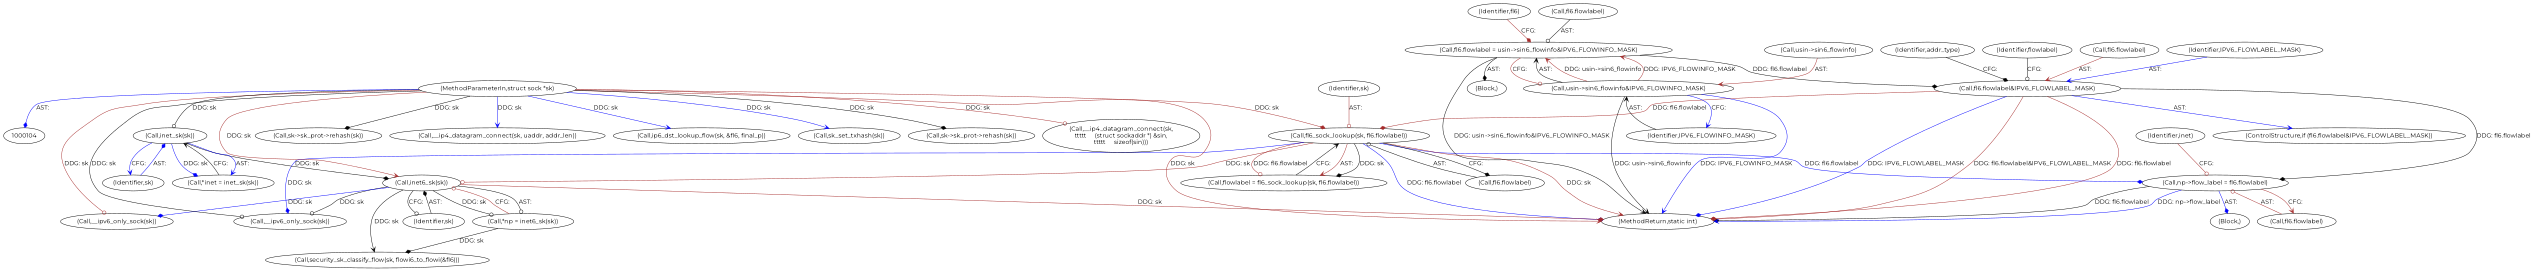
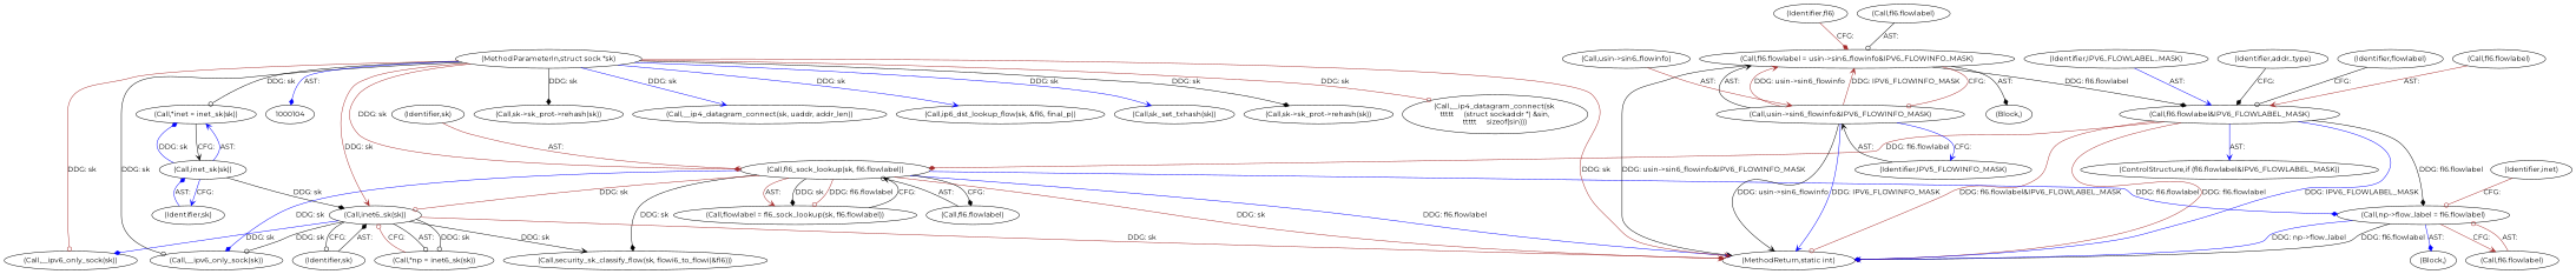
  digraph {
    fontname=Montserrat
    node [fontname=Montserrat]
    edge [arrowhead=diamond color=black fontname=Montserrat]
    n1 [label="(Call,np->flow_label = fl6.flowlabel)"]
    n2 [label="(MethodReturn,static int)"]
    n3 [label="(Call,fl6.flowlabel)"]
    n4 [label="(Block,)"]
    n5 [label="(Call,fl6.flowlabel&IPV6_FLOWLABEL_MASK)"]
    n6 [label="(Call,fl6_sock_lookup(sk, fl6.flowlabel))"]
    n7 [label="(ControlStructure,if (fl6.flowlabel&IPV6_FLOWLABEL_MASK))"]
    n8 [label="(Call,fl6.flowlabel)"]
    n9 [label="(Call,flowlabel = fl6_sock_lookup(sk, fl6.flowlabel))"]
    n10 [label="(Call,__ipv6_only_sock(sk))"]
    n11 [label="(Call,security_sk_classify_flow(sk, flowi6_to_flowi(&fl6)))"]
    n12 [label="(Call,inet6_sk(sk))"]
    n13 [label="(Identifier,IPV6_FLOWLABEL_MASK)"]
    n14 [label="(Call,fl6.flowlabel = usin->sin6_flowinfo&IPV6_FLOWINFO_MASK)"]
    n15 [label="(Call,usin->sin6_flowinfo&IPV6_FLOWINFO_MASK)"]
    n16 [label="(Block,)"]
-   n17 [label="(Identifier,IPV6_FLOWINFO_MASK)"]
+   n17 [label="(Identifier,IPV5_FLOWINFO_MASK)"]
    n18 [label="(Identifier,sk)"]
    n19 [label="(Call,*np = inet6_sk(sk))"]
    n20 [label="(Call,__ipv6_only_sock(sk))"]
    n21 [label="(Call,inet_sk(sk))"]
    n22 [label="(Identifier,sk)"]
    n23 [label="(Call,*inet = inet_sk(sk))"]
    n24 [label="(MethodParameterIn,struct sock *sk)"]
    n25 [label="(Call,sk->sk_prot->rehash(sk))"]
    n26 [label="(Call,__ip4_datagram_connect(sk, uaddr, addr_len))"]
    n27 [label="(Call,ip6_dst_lookup_flow(sk, &fl6, final_p))"]
    n28 [label="(Call,sk_set_txhash(sk))"]
    n29 [label="(Call,sk->sk_prot->rehash(sk))"]
    n30 [label="(Call,__ip4_datagram_connect(sk,\n\t\t\t\t\t     (struct sockaddr *) &sin,\n\t\t\t\t\t     sizeof(sin)))"]
    1000104
    n32 [label="(Identifier,addr_type)"]
    n33 [label="(Identifier,flowlabel)"]
    n34 [label="(Call,usin->sin6_flowinfo)"]
    n35 [label="(Call,fl6.flowlabel)"]
    n36 [label="(Identifier,inet)"]
    n37 [label="(Identifier,sk)"]
    n38 [label="(Identifier,fl6)"]
    n39 [label="(Call,fl6.flowlabel)"]
    n1 -> n2 [label="DDG: fl6.flowlabel"]
    n1 -> n2 [arrowhead=vee color=blue label="DDG: np->flow_label"]
    n1 -> n3 [arrowhead=vee color=brown label="CFG: "]
    n1 -> n4 [color=blue label="AST: "]
    n3 -> n1 [arrowhead=odot color=brown label="AST: "]
    n5 -> n1 [label="DDG: fl6.flowlabel"]
    n5 -> n2 [arrowhead=odot color=brown label="DDG: fl6.flowlabel&IPV6_FLOWLABEL_MASK"]
    n5 -> n2 [color=brown label="DDG: fl6.flowlabel"]
    n5 -> n2 [color=blue label="DDG: IPV6_FLOWLABEL_MASK"]
    n5 -> n6 [color=brown label="DDG: fl6.flowlabel"]
    n5 -> n7 [arrowhead=vee color=blue label="AST: "]
    n6 -> n1 [color=blue label="DDG: fl6.flowlabel"]
    n6 -> n2 [arrowhead=vee color=brown label="DDG: sk"]
    n6 -> n2 [color=blue label="DDG: fl6.flowlabel"]
    n6 -> n8 [label="CFG: "]
    n6 -> n9 [arrowhead=vee color=brown label="AST: "]
    n6 -> n9 [label="DDG: sk"]
    n6 -> n9 [arrowhead=odot color=brown label="DDG: fl6.flowlabel"]
    n6 -> n10 [color=blue label="DDG: sk"]
-   n19 -> n11 [label="DDG: sk"]
+   n6 -> n11 [label="DDG: sk"]
    n6 -> n12 [arrowhead=odot color=brown label="DDG: sk"]
    n8 -> n6 [arrowhead=odot label="AST: "]
    n9 -> n6 [arrowhead=vee label="CFG: "]
    n12 -> n2 [color=brown label="DDG: sk"]
    n12 -> n10 [arrowhead=odot label="DDG: sk"]
    n12 -> n11 [arrowhead=vee label="DDG: sk"]
    n12 -> n18 [arrowhead=odot label="CFG: "]
    n12 -> n19 [arrowhead=odot label="AST: "]
    n12 -> n19 [arrowhead=odot label="DDG: sk"]
    n12 -> n20 [color=blue label="DDG: sk"]
    n13 -> n5 [arrowhead=vee color=blue label="AST: "]
    n14 -> n2 [arrowhead=vee label="DDG: usin->sin6_flowinfo&IPV6_FLOWINFO_MASK"]
    n14 -> n5 [label="DDG: fl6.flowlabel"]
    n14 -> n15 [arrowhead=odot color=brown label="CFG: "]
    n14 -> n16 [label="AST: "]
    n15 -> n2 [arrowhead=vee label="DDG: usin->sin6_flowinfo"]
    n15 -> n2 [arrowhead=vee color=blue label="DDG: IPV6_FLOWINFO_MASK"]
    n15 -> n14 [arrowhead=vee label="AST: "]
    n15 -> n14 [arrowhead=vee color=brown label="DDG: usin->sin6_flowinfo"]
    n15 -> n14 [arrowhead=vee color=brown label="DDG: IPV6_FLOWINFO_MASK"]
    n15 -> n17 [arrowhead=vee color=blue label="CFG: "]
    n17 -> n15 [arrowhead=vee label="AST: "]
    n18 -> n12 [label="AST: "]
    n19 -> n12 [arrowhead=odot color=brown label="CFG: "]
    n21 -> n12 [label="DDG: sk"]
    n21 -> n22 [arrowhead=vee color=blue label="CFG: "]
    n21 -> n23 [arrowhead=vee color=blue label="AST: "]
    n21 -> n23 [color=blue label="DDG: sk"]
    n22 -> n21 [color=blue label="AST: "]
    n23 -> n21 [arrowhead=vee label="CFG: "]
    n24 -> n2 [arrowhead=vee color=brown label="DDG: sk"]
    n24 -> n6 [color=brown label="DDG: sk"]
    n24 -> n10 [arrowhead=odot label="DDG: sk"]
    n24 -> n12 [arrowhead=vee color=brown label="DDG: sk"]
    n24 -> n20 [arrowhead=odot color=brown label="DDG: sk"]
-   n24 -> n21 [arrowhead=odot label="DDG: sk"]
+   n24 -> n23 [arrowhead=odot label="DDG: sk"]
    n24 -> n25 [label="DDG: sk"]
    n24 -> n26 [arrowhead=vee color=blue label="DDG: sk"]
    n24 -> n27 [arrowhead=vee color=blue label="DDG: sk"]
    n24 -> n28 [arrowhead=vee color=blue label="DDG: sk"]
    n24 -> n29 [label="DDG: sk"]
    n24 -> n30 [arrowhead=odot color=brown label="DDG: sk"]
    n24 -> 1000104 [color=blue label="AST: "]
    n32 -> n5 [label="CFG: "]
    n33 -> n5 [arrowhead=odot label="CFG: "]
    n34 -> n15 [arrowhead=vee color=brown label="AST: "]
    n35 -> n5 [arrowhead=vee color=brown label="AST: "]
    n36 -> n1 [arrowhead=odot color=brown label="CFG: "]
    n37 -> n6 [arrowhead=odot color=brown label="AST: "]
    n38 -> n14 [color=brown label="CFG: "]
    n39 -> n14 [arrowhead=odot label="AST: "]
  }
